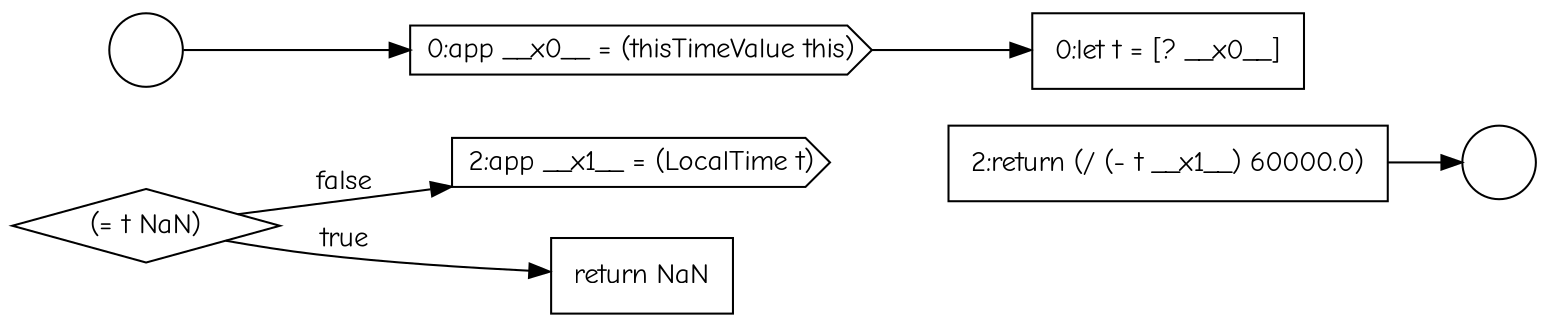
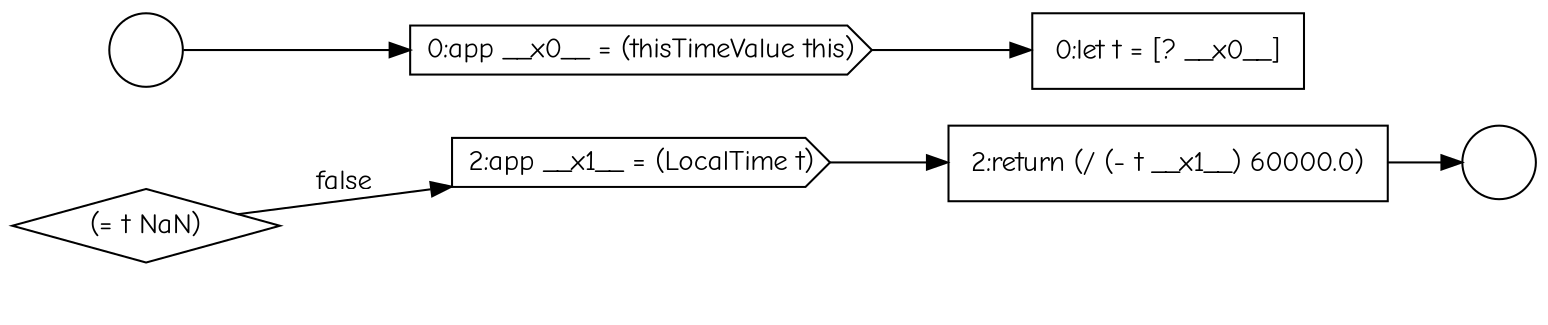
  digraph {
    fontname="Comic Neue"
    rankdir=LR
    node [color=black fillcolor=white fontname="Comic Neue" shape=none style=filled]
    edge [color=black fontname="Comic Neue"]
    n1 [label=<<font color="black">(= t NaN)</font>> shape=diamond]
    n2 [label=<<font color="black">2:app __x1__ = (LocalTime t)</font>> shape=cds]
-   n3 [label=<<font color="black">     <table border="0" cellborder="1" cellspacing="0" cellpadding="10">       <tr><td align="left">return NaN</td></tr>     </table>   </font>> margin=0]
    n4 [label=<<font color="black">     <table border="0" cellborder="1" cellspacing="0" cellpadding="10">       <tr><td align="left">2:return (/ (- t __x1__) 60000.0)</td></tr>     </table>   </font>> margin=0]
    n5 [label=" " shape=circle]
    n6 [label=<<font color="black">0:app __x0__ = (thisTimeValue this)</font>> shape=cds]
    n7 [label=<<font color="black">     <table border="0" cellborder="1" cellspacing="0" cellpadding="10">       <tr><td align="left">0:let t = [? __x0__]</td></tr>     </table>   </font>> margin=0]
    n8 [label=" " shape=circle]
    n1 -> n2 [label=<<font color="black">false</font>>]
-   n1 -> n3 [label=<<font color="black">true</font>>]
+   n2 -> n4
    n4 -> n8
    n5 -> n6
    n6 -> n7
  }
